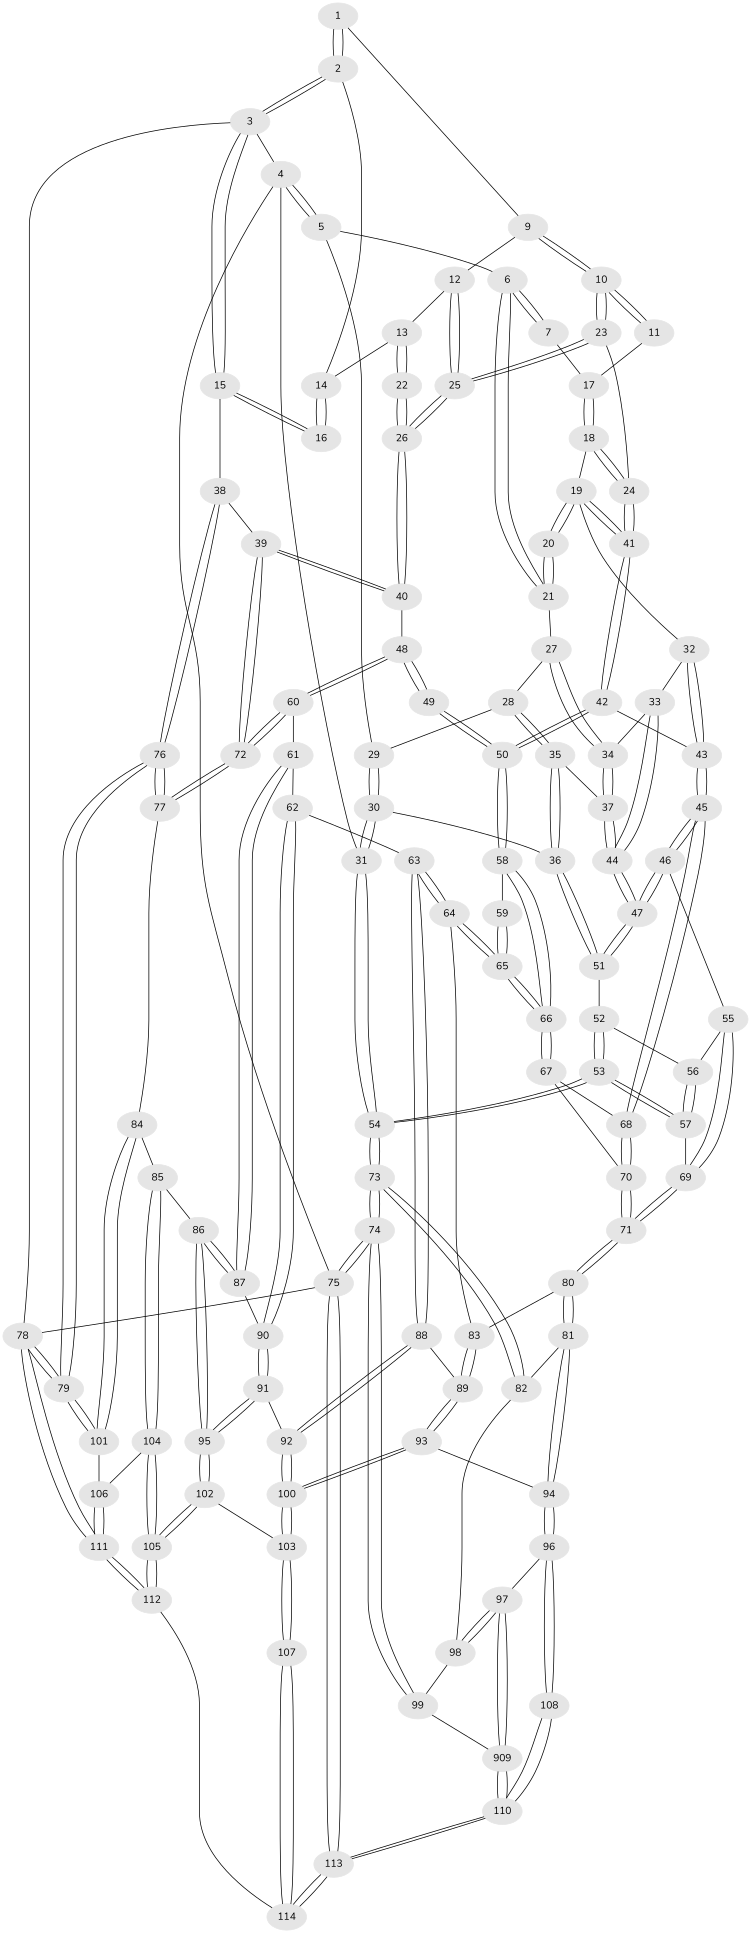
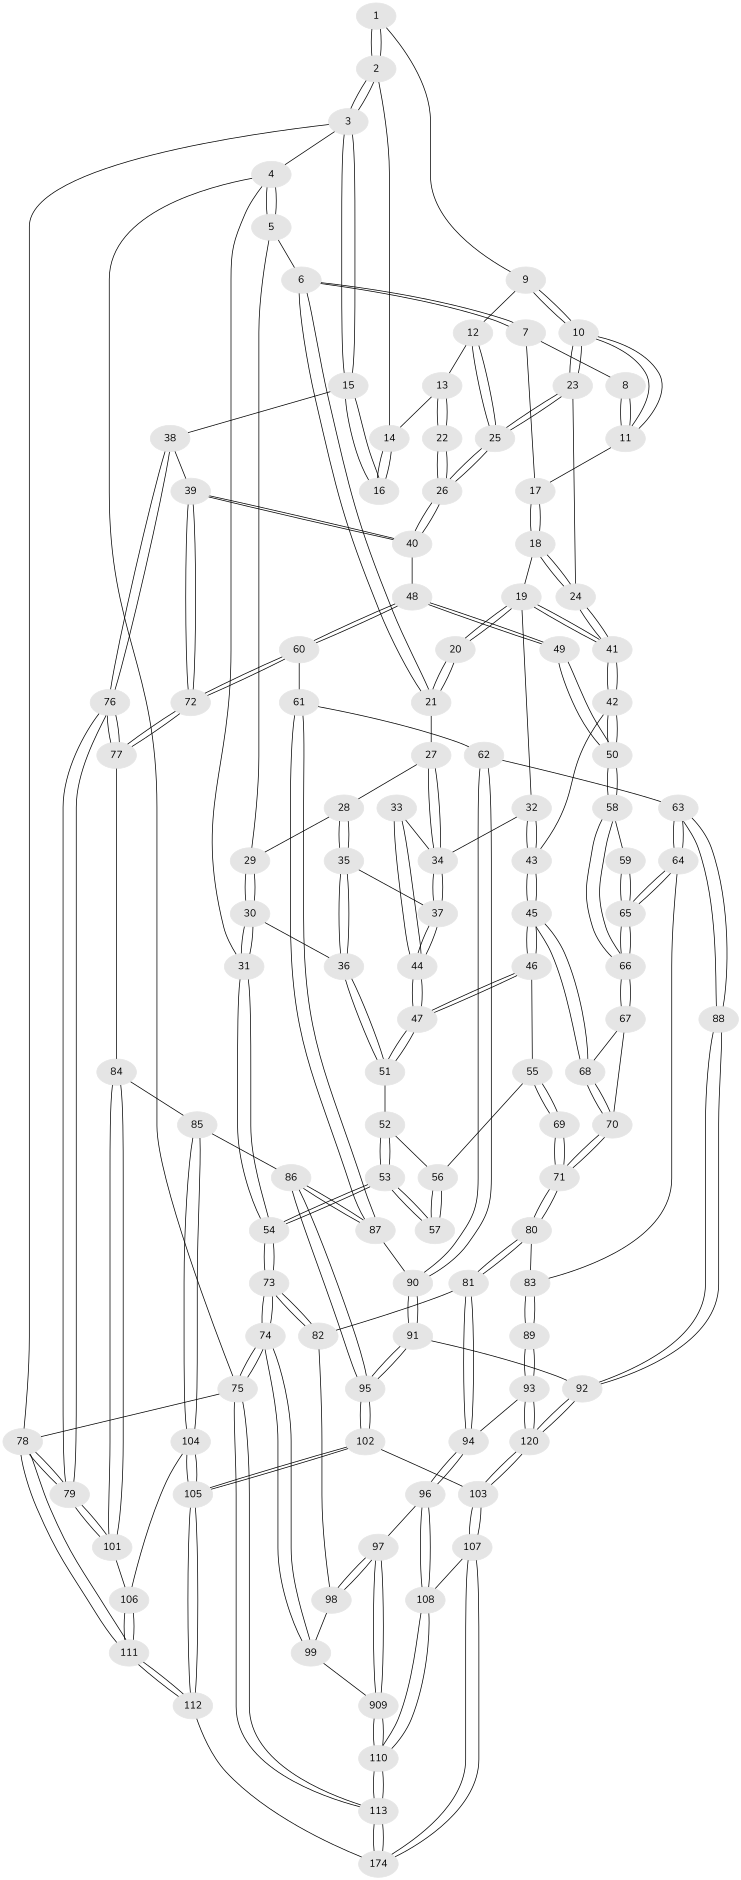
  graph {
    fontname=Nunito
    node [color=gray90 fontname=Nunito style=filled]
    edge [fontname=Nunito]
    1
    2
    9
    3
    14
    10
    12
    4
    15
    78
    16
    5
    31
    75
    38
    79
    111
    6
    29
    54
    113
    7
    21
    30
+   8
    17
    27
    11
    18
    23
    13
    25
    24
    22
    26
    39
    76
    19
    20
    41
    32
    42
    33
    43
    28
    34
    40
    48
    35
    37
    36
    51
    73
    44
    45
    47
    52
    72
    77
    49
    60
    50
    58
    46
    68
    55
    70
    56
    69
    61
    59
    66
    53
    57
    74
    82
    71
    65
    67
    62
    87
    63
    90
    64
    88
    91
    83
    89
    92
    80
    81
    84
    99
    98
    n95 [label=909]
-   114
+   114 [label=174]
    101
    85
    112
    106
    94
    96
    93
    86
    104
    95
    105
    102
-   100
+   100 [label=120]
    103
    97
    108
    110
    107
    1 -- 2
    1 -- 2
    1 -- 9
    2 -- 3
    2 -- 3
    2 -- 14
    9 -- 10
    9 -- 10
    9 -- 12
    3 -- 4
    3 -- 15
    3 -- 15
    3 -- 78
    14 -- 16
    14 -- 16
    10 -- 11
    10 -- 11
    10 -- 23
    10 -- 23
    12 -- 13
    12 -- 25
    12 -- 25
    4 -- 5
    4 -- 5
    4 -- 31
    4 -- 75
    15 -- 16
    15 -- 16
    15 -- 38
    78 -- 79
    78 -- 79
    78 -- 111
    78 -- 111
    5 -- 6
    5 -- 29
    31 -- 54
    31 -- 54
    75 -- 78
    75 -- 113
    75 -- 113
    38 -- 39
    38 -- 76
    38 -- 76
    79 -- 101
    79 -- 101
    111 -- 112
    111 -- 112
    6 -- 7
    6 -- 7
    6 -- 21
    6 -- 21
    29 -- 30
    29 -- 30
    54 -- 73
    54 -- 73
    113 -- 114
    113 -- 114
+   7 -- 8
    7 -- 17
    21 -- 27
    30 -- 31
    30 -- 31
    30 -- 36
+   8 -- 11
+   8 -- 11
    17 -- 18
    17 -- 18
    27 -- 28
    27 -- 34
    27 -- 34
    11 -- 17
    18 -- 24
    18 -- 24
    18 -- 19
    23 -- 25
    23 -- 25
    23 -- 24
    13 -- 14
    13 -- 22
    13 -- 22
    25 -- 26
    25 -- 26
    24 -- 41
    24 -- 41
    22 -- 26
    22 -- 26
    26 -- 40
    26 -- 40
    39 -- 40
    39 -- 40
    39 -- 72
    39 -- 72
    76 -- 79
    76 -- 79
    76 -- 77
    76 -- 77
    19 -- 20
    19 -- 20
    19 -- 41
    19 -- 41
    19 -- 32
    20 -- 21
    20 -- 21
    41 -- 42
    41 -- 42
-   32 -- 33
+   32 -- 34
    32 -- 43
    32 -- 43
    42 -- 43
    42 -- 50
    42 -- 50
    33 -- 34
    33 -- 44
    33 -- 44
    43 -- 45
    43 -- 45
    28 -- 29
    28 -- 35
    28 -- 35
    34 -- 37
    34 -- 37
    40 -- 48
    48 -- 49
    48 -- 49
    48 -- 60
    48 -- 60
    35 -- 37
    35 -- 36
    35 -- 36
    37 -- 44
    37 -- 44
    36 -- 51
    36 -- 51
    51 -- 52
    73 -- 74
    73 -- 74
    73 -- 82
    73 -- 82
    44 -- 47
    44 -- 47
    45 -- 46
    45 -- 46
    45 -- 68
    45 -- 68
    47 -- 51
    47 -- 51
    52 -- 56
    52 -- 53
    52 -- 53
    72 -- 77
    72 -- 77
    77 -- 84
    49 -- 50
    49 -- 50
    60 -- 72
    60 -- 72
    60 -- 61
    50 -- 58
    50 -- 58
    58 -- 59
    58 -- 66
    58 -- 66
    46 -- 47
    46 -- 47
    46 -- 55
    68 -- 70
    68 -- 70
    55 -- 56
    55 -- 69
    55 -- 69
    70 -- 71
    70 -- 71
    56 -- 57
    56 -- 57
    69 -- 71
    69 -- 71
    61 -- 62
    61 -- 87
    61 -- 87
    59 -- 65
    59 -- 65
    66 -- 67
    66 -- 67
    53 -- 54
    53 -- 54
    53 -- 57
    53 -- 57
-   57 -- 69
    74 -- 75
    74 -- 75
    74 -- 99
    74 -- 99
    82 -- 98
    71 -- 80
    71 -- 80
    65 -- 66
    65 -- 66
    67 -- 68
    67 -- 70
    62 -- 63
    62 -- 90
    62 -- 90
    87 -- 90
    63 -- 64
    63 -- 64
    63 -- 88
    63 -- 88
    90 -- 91
    90 -- 91
    64 -- 65
    64 -- 65
    64 -- 83
-   88 -- 89
    88 -- 92
    88 -- 92
    91 -- 92
    91 -- 95
    91 -- 95
    83 -- 89
    83 -- 89
    89 -- 93
    89 -- 93
    92 -- 100
    92 -- 100
    80 -- 83
    80 -- 81
    80 -- 81
    81 -- 82
    81 -- 94
    81 -- 94
    84 -- 101
    84 -- 101
    84 -- 85
    99 -- n95
    98 -- 99
    n95 -- 110
    n95 -- 110
    101 -- 106
    85 -- 86
    85 -- 104
    85 -- 104
    112 -- 114
    106 -- 111
    106 -- 111
    94 -- 96
    94 -- 96
    96 -- 97
    96 -- 108
    96 -- 108
    93 -- 94
    93 -- 100
    93 -- 100
    86 -- 87
    86 -- 87
    86 -- 95
    86 -- 95
    104 -- 106
    104 -- 105
    104 -- 105
    95 -- 102
    95 -- 102
    105 -- 112
    105 -- 112
    102 -- 105
    102 -- 105
    102 -- 103
    100 -- 103
    100 -- 103
    103 -- 107
    103 -- 107
    97 -- 98
    97 -- 98
    97 -- n95
    97 -- n95
    108 -- 110
    108 -- 110
    110 -- 113
    110 -- 113
    107 -- 114
    107 -- 114
+   107 -- 108
  }
